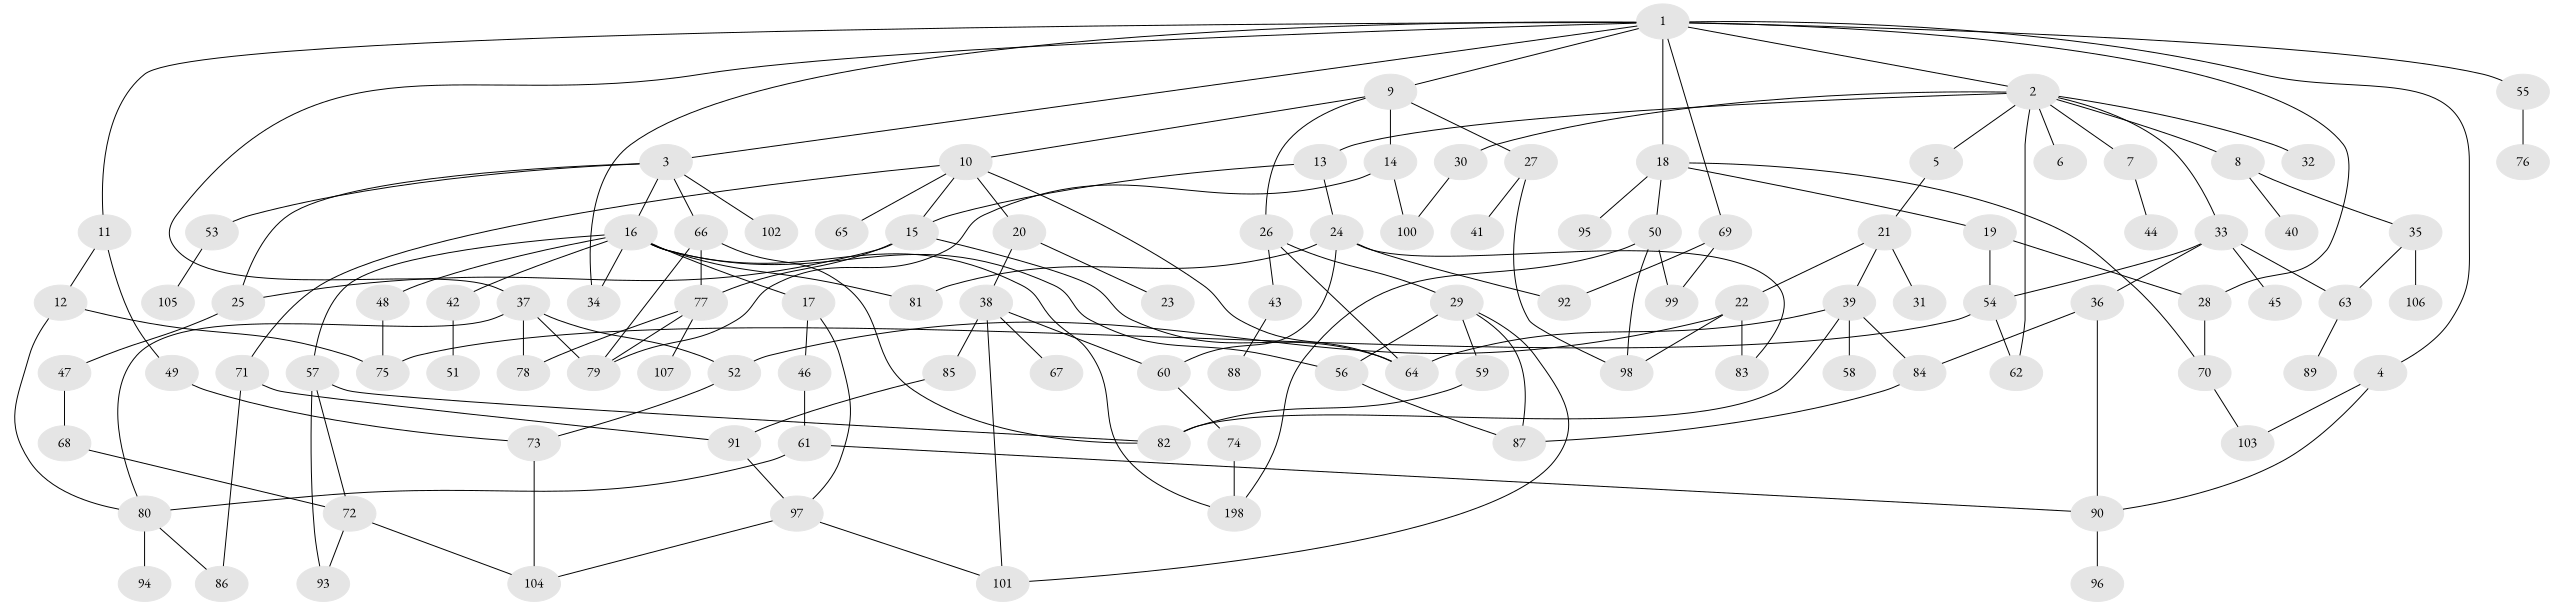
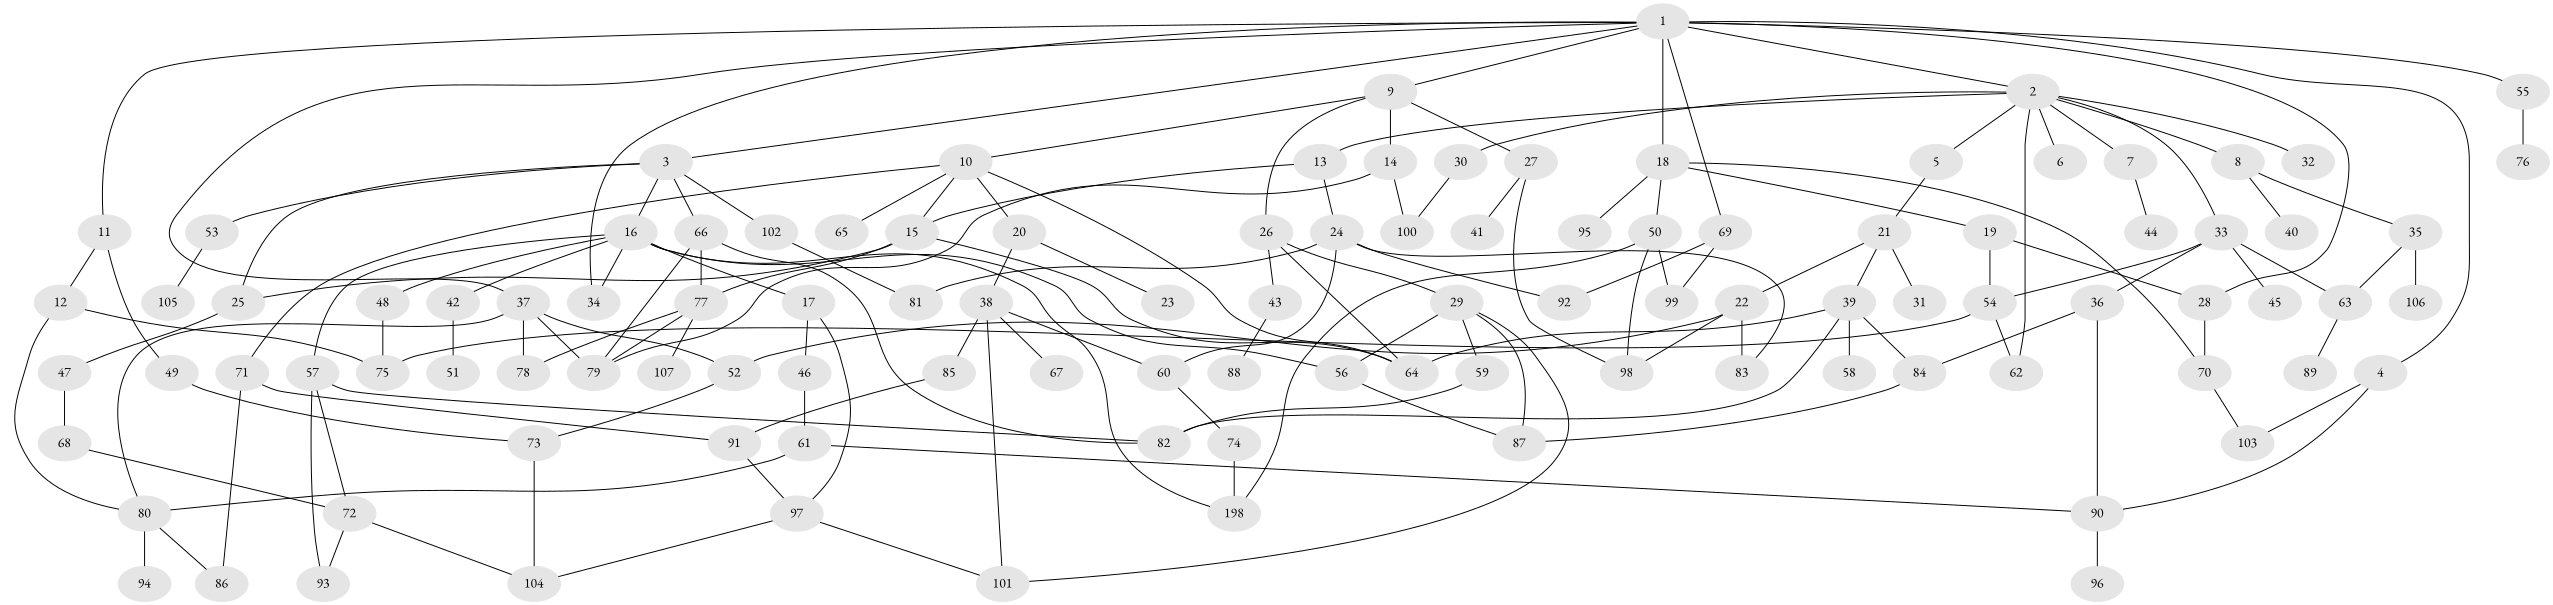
  graph {
    fontname="EB Garamond"
    node [color=gray90 fontname="EB Garamond" style=filled]
    edge [fontname="EB Garamond"]
    1
    2
    3
    4
    9
    11
    18
    28
    34
    37
    55
    69
    5
    6
    7
    8
    13
    30
    32
    33
    62
    16
    25
    53
    66
    102
    90
    103
    10
    14
    26
    27
    12
    49
    19
    50
    70
    95
    80
    79
    52
    78
    76
    92
    99
    21
    44
    35
    40
    15
    24
    100
    54
    36
    45
    63
    17
    42
    48
    56
    57
    81
    n63 [label=198]
    47
    105
    77
    82
    96
    22
    31
    39
    106
    20
    64
    65
    71
    29
    43
    98
    41
    23
    38
    86
    91
    75
    73
    94
    83
    60
    107
    46
    97
    51
    87
    72
    93
    61
    101
    104
    67
    85
    84
    58
    74
    68
    59
    88
    89
    1 -- 2
    1 -- 3
    1 -- 4
    1 -- 9
    1 -- 11
    1 -- 18
    1 -- 28
    1 -- 34
    1 -- 37
    1 -- 55
    1 -- 69
    2 -- 5
    2 -- 6
    2 -- 7
    2 -- 8
    2 -- 13
    2 -- 30
    2 -- 32
    2 -- 33
    2 -- 62
    3 -- 16
    3 -- 25
    3 -- 53
    3 -- 66
    3 -- 102
    4 -- 90
    4 -- 103
    9 -- 10
    9 -- 14
    9 -- 26
    9 -- 27
    11 -- 12
    11 -- 49
    18 -- 19
    18 -- 50
    18 -- 70
    18 -- 95
    28 -- 70
    37 -- 80
    37 -- 79
    37 -- 52
    37 -- 78
    55 -- 76
    69 -- 92
    69 -- 99
    5 -- 21
    7 -- 44
    8 -- 35
    8 -- 40
    13 -- 15
    13 -- 24
    30 -- 100
    33 -- 54
    33 -- 36
    33 -- 45
    33 -- 63
    16 -- 34
    16 -- 17
    16 -- 42
    16 -- 48
    16 -- 56
    16 -- 57
-   16 -- 81
+   102 -- 81
    16 -- n63
    25 -- 47
    53 -- 105
    66 -- 79
    66 -- 77
    66 -- 82
    90 -- 96
    10 -- 15
    10 -- 20
    10 -- 64
    10 -- 65
    10 -- 71
    14 -- 79
    14 -- 100
    26 -- 64
    26 -- 29
    26 -- 43
    27 -- 98
    27 -- 41
    12 -- 80
    12 -- 75
    49 -- 73
    19 -- 28
    19 -- 54
    50 -- 99
    50 -- n63
    50 -- 98
    70 -- 103
    80 -- 86
    80 -- 94
    52 -- 73
    21 -- 22
    21 -- 31
    21 -- 39
    35 -- 63
    35 -- 106
    15 -- 25
    15 -- 77
    15 -- 64
    24 -- 92
    24 -- 81
    24 -- 83
    24 -- 60
    54 -- 62
    54 -- 75
    36 -- 90
    36 -- 84
    63 -- 89
    17 -- 46
    17 -- 97
    42 -- 51
    48 -- 75
    56 -- 87
    57 -- 82
    57 -- 72
    57 -- 93
    47 -- 68
    77 -- 79
    77 -- 78
    77 -- 107
    22 -- 52
    22 -- 98
    22 -- 83
    39 -- 82
    39 -- 64
    39 -- 84
    39 -- 58
    20 -- 23
    20 -- 38
    71 -- 86
    71 -- 91
    29 -- 56
    29 -- 87
    29 -- 101
    29 -- 59
    43 -- 88
    38 -- 60
    38 -- 101
    38 -- 67
    38 -- 85
    91 -- 97
    73 -- 104
    60 -- 74
    46 -- 61
    97 -- 101
    97 -- 104
    72 -- 93
    72 -- 104
    61 -- 90
    61 -- 80
    85 -- 91
    84 -- 87
    74 -- n63
    68 -- 72
    59 -- 82
  }
